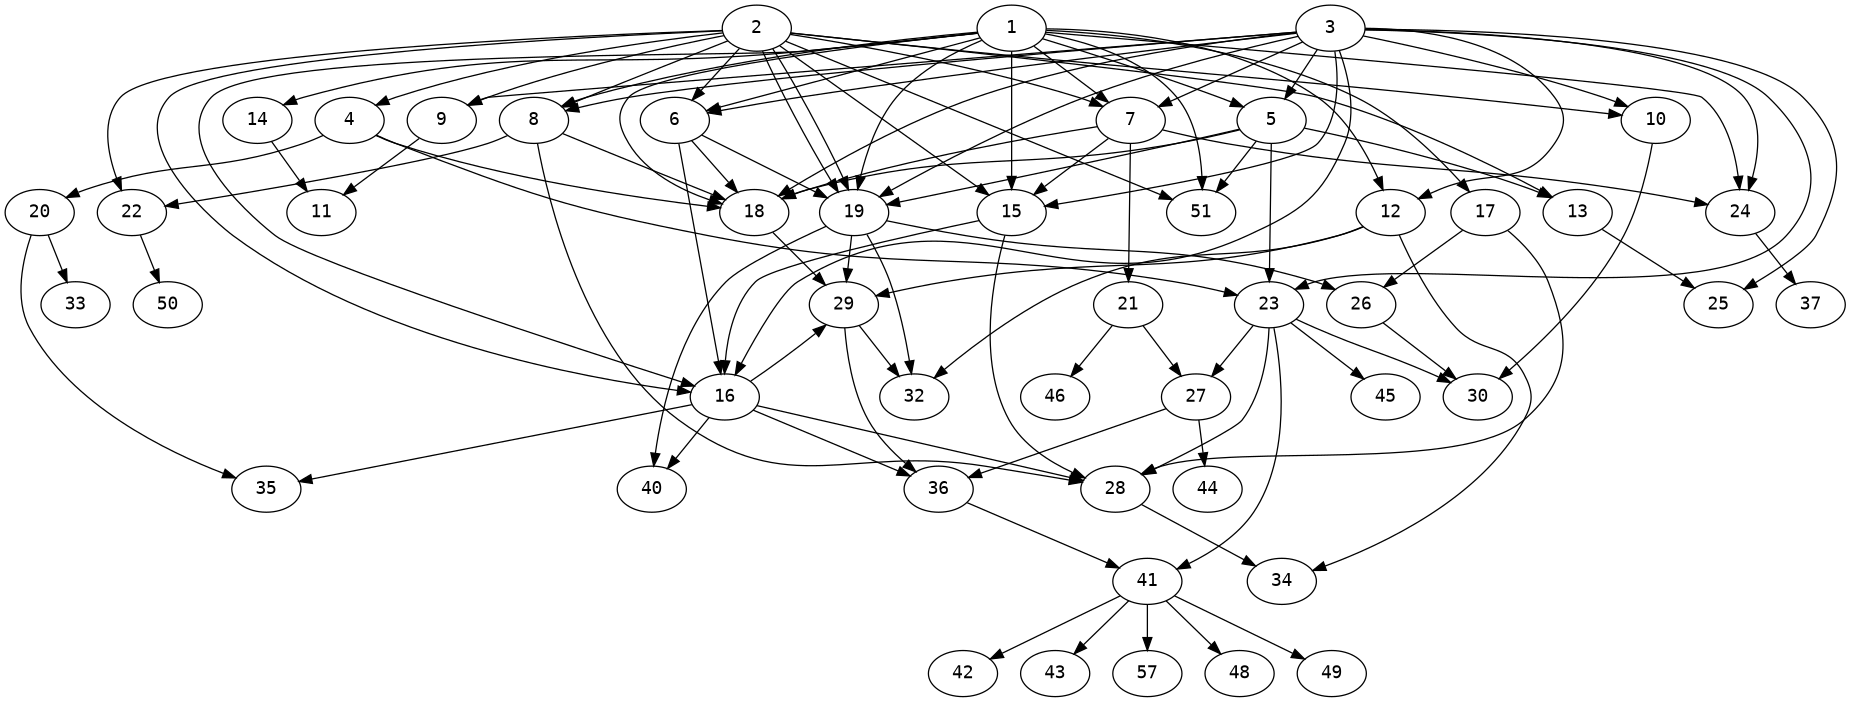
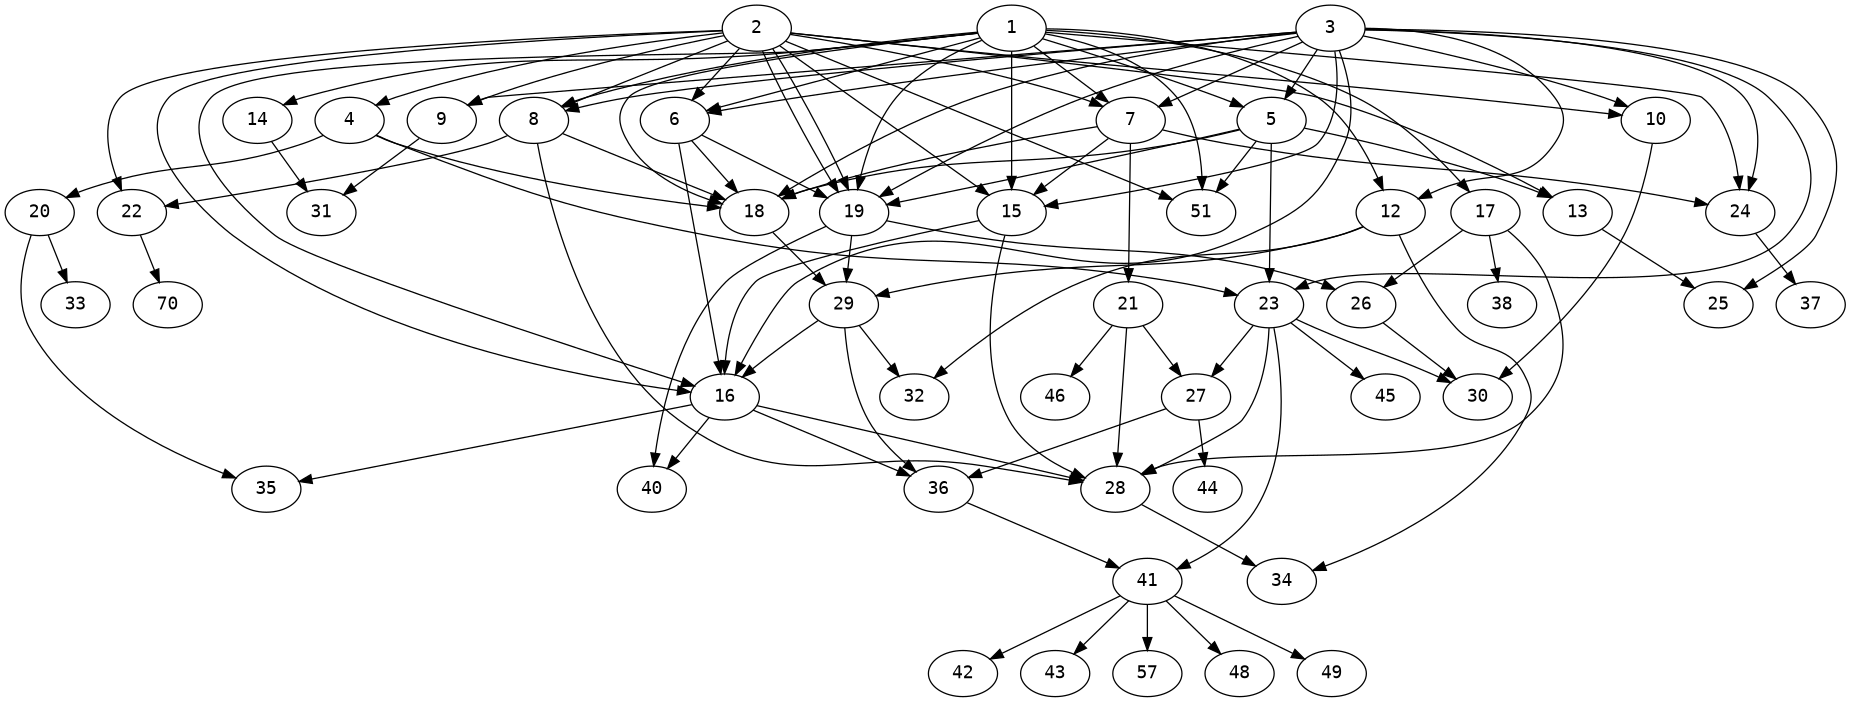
  digraph {
    fontname="DejaVu Sans Mono"
    node [alpha=0.07 fontname="DejaVu Sans Mono"]
    edge [fontname="DejaVu Sans Mono"]
    1 [alpha=0.20]
    5 [alpha=0.19]
    6 [alpha=0.08]
    7 [alpha=0.14]
    8 [alpha=0.05]
    n6 [label=51]
    12 [alpha=0.17]
    14 [alpha=0.10]
    15
    16 [alpha=0.10]
    17
    18 [alpha=0.03]
    19
    24 [alpha=0.05]
    13 [alpha=0.09]
    23 [alpha=0.03]
    21 [alpha=0.11]
    22 [alpha=0.03]
    28 [alpha=0.14]
    29 [alpha=0.14]
    32 [alpha=0.04]
    34 [alpha=0.11]
-   31 [alpha=0.02 label=11]
+   31 [alpha=0.02]
    35 [alpha=0.09]
    36 [alpha=0.19]
    40 [alpha=0.19]
    26 [alpha=0.08]
+   38 [alpha=0.19]
    37 [alpha=0.02]
    25 [alpha=0.14]
    30 [alpha=0.05]
    27 [alpha=0.20]
    41 [alpha=0.17]
    45 [alpha=0.13]
    46 [alpha=0.01]
-   50 [alpha=0.18]
+   50 [alpha=0.18 label=70]
    2 [alpha=0.08]
    4 [alpha=0.02]
    9 [alpha=0.20]
    10 [alpha=0.08]
    20 [alpha=0.05]
    33 [alpha=0.12]
    3
    44 [alpha=0.06]
    42 [alpha=0.10]
    43 [alpha=0.04]
    n47 [alpha=0.01 label=57]
    48 [alpha=0.04]
    49 [alpha=0.02]
    1 -> 5
    1 -> 6
    1 -> 7
    1 -> 8
    1 -> n6
    1 -> 12
    1 -> 14
    1 -> 15
    1 -> 16
    1 -> 17
    1 -> 18
    1 -> 19
    1 -> 24
    5 -> n6
    5 -> 18
    5 -> 19
    5 -> 13
    5 -> 23
    6 -> 16
    6 -> 18
    6 -> 19
    7 -> 15
    7 -> 18
    7 -> 24
    7 -> 21
    8 -> 18
    8 -> 22
    8 -> 28
    12 -> 29
    12 -> 32
    12 -> 34
    14 -> 31
    15 -> 16
    15 -> 28
    16 -> 28
-   16 -> 29
+   29 -> 16
    16 -> 35
    16 -> 36
    16 -> 40
    17 -> 28
    17 -> 26
+   17 -> 38
    18 -> 29
    19 -> 29
-   19 -> 32
    19 -> 40
    19 -> 26
    24 -> 37
    13 -> 25
    23 -> 28
    23 -> 30
    23 -> 27
    23 -> 41
    23 -> 45
+   21 -> 28
    21 -> 27
    21 -> 46
    22 -> 50
    28 -> 34
    29 -> 32
    29 -> 36
    36 -> 41
    26 -> 30
    27 -> 36
    27 -> 44
    41 -> 42
    41 -> 43
    41 -> n47
    41 -> 48
    41 -> 49
    2 -> 6
    2 -> 7
    2 -> 8
    2 -> n6
    2 -> 15
    2 -> 16
    2 -> 19
    2 -> 19
    2 -> 13
    2 -> 22
    2 -> 4
    2 -> 9
    2 -> 10
    4 -> 18
    4 -> 23
    4 -> 20
    9 -> 31
    10 -> 30
    20 -> 35
    20 -> 33
    3 -> 5
    3 -> 6
    3 -> 7
    3 -> 8
    3 -> 12
    3 -> 15
    3 -> 16
    3 -> 18
    3 -> 19
    3 -> 24
    3 -> 23
    3 -> 25
    3 -> 9
    3 -> 10
  }
